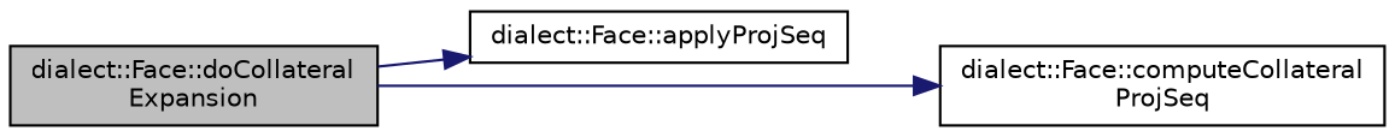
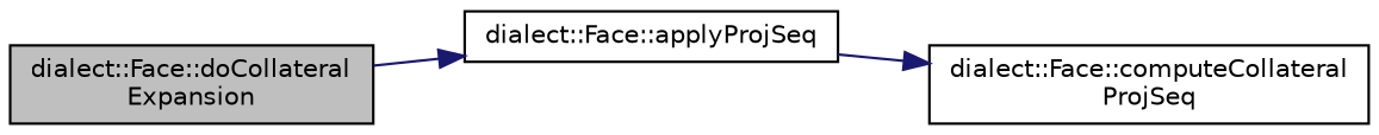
  digraph {
    rankdir=LR
    node [color=black fillcolor=white fontname=Helvetica fontsize=10 shape=record style=filled]
    edge [color=midnightblue fontname=Helvetica fontsize=10 labelfontname=Helvetica labelfontsize=10 style=solid]
    n1 [fillcolor=grey75 fontcolor=black height=0.2 label="dialect::Face::doCollateral\lExpansion" width=0.4]
    n2 [height=0.2 label="dialect::Face::applyProjSeq" width=0.4]
    n3 [height=0.2 label="dialect::Face::computeCollateral\lProjSeq" width=0.4]
    n1 -> n2
-   n1 -> n3
+   n2 -> n3
  }
